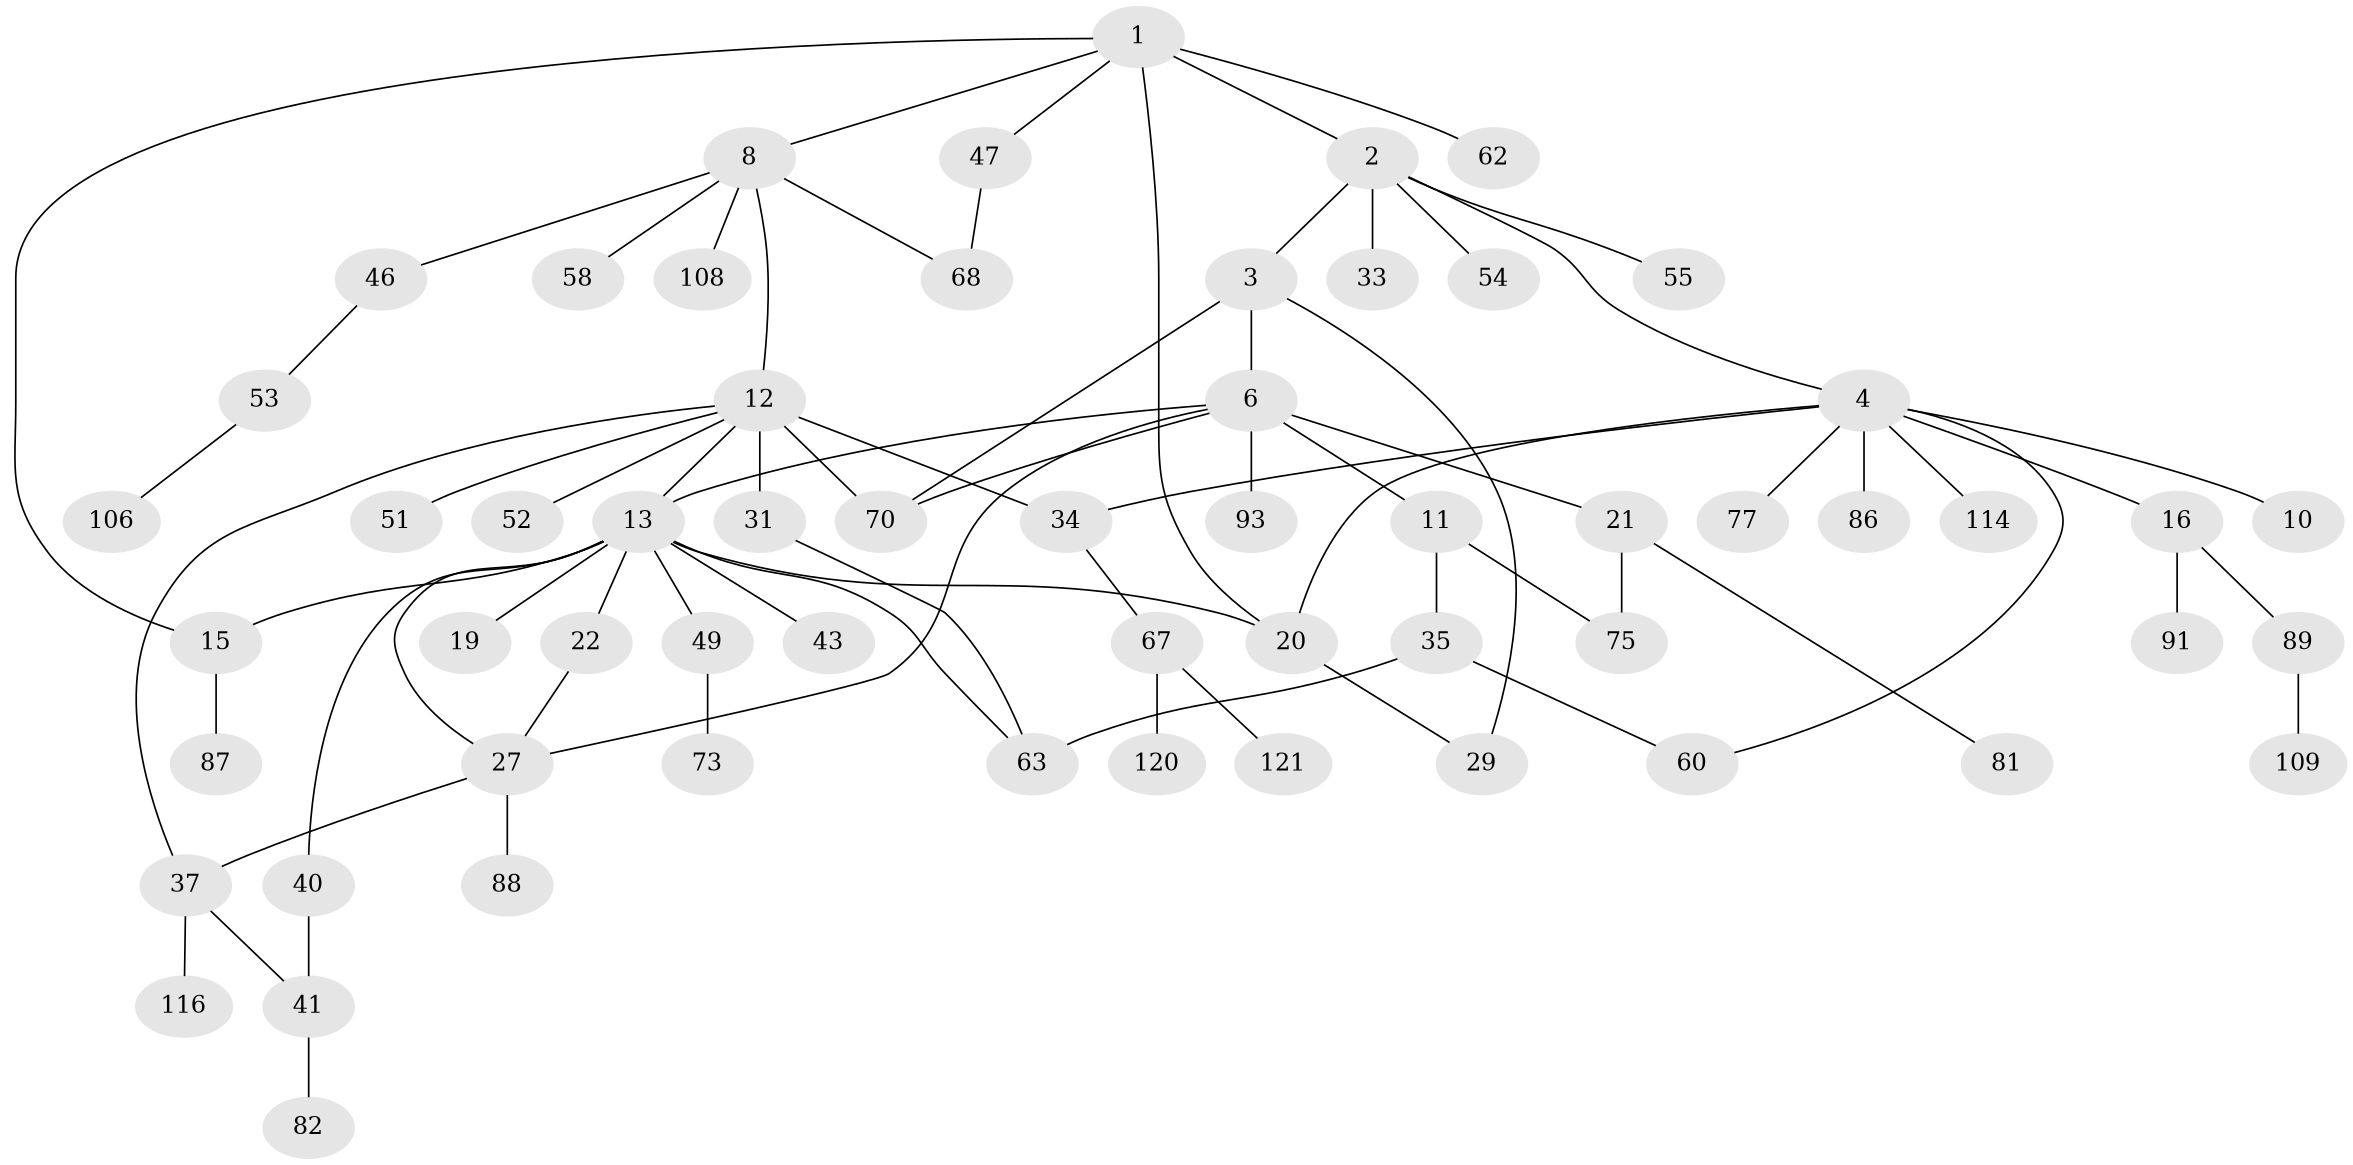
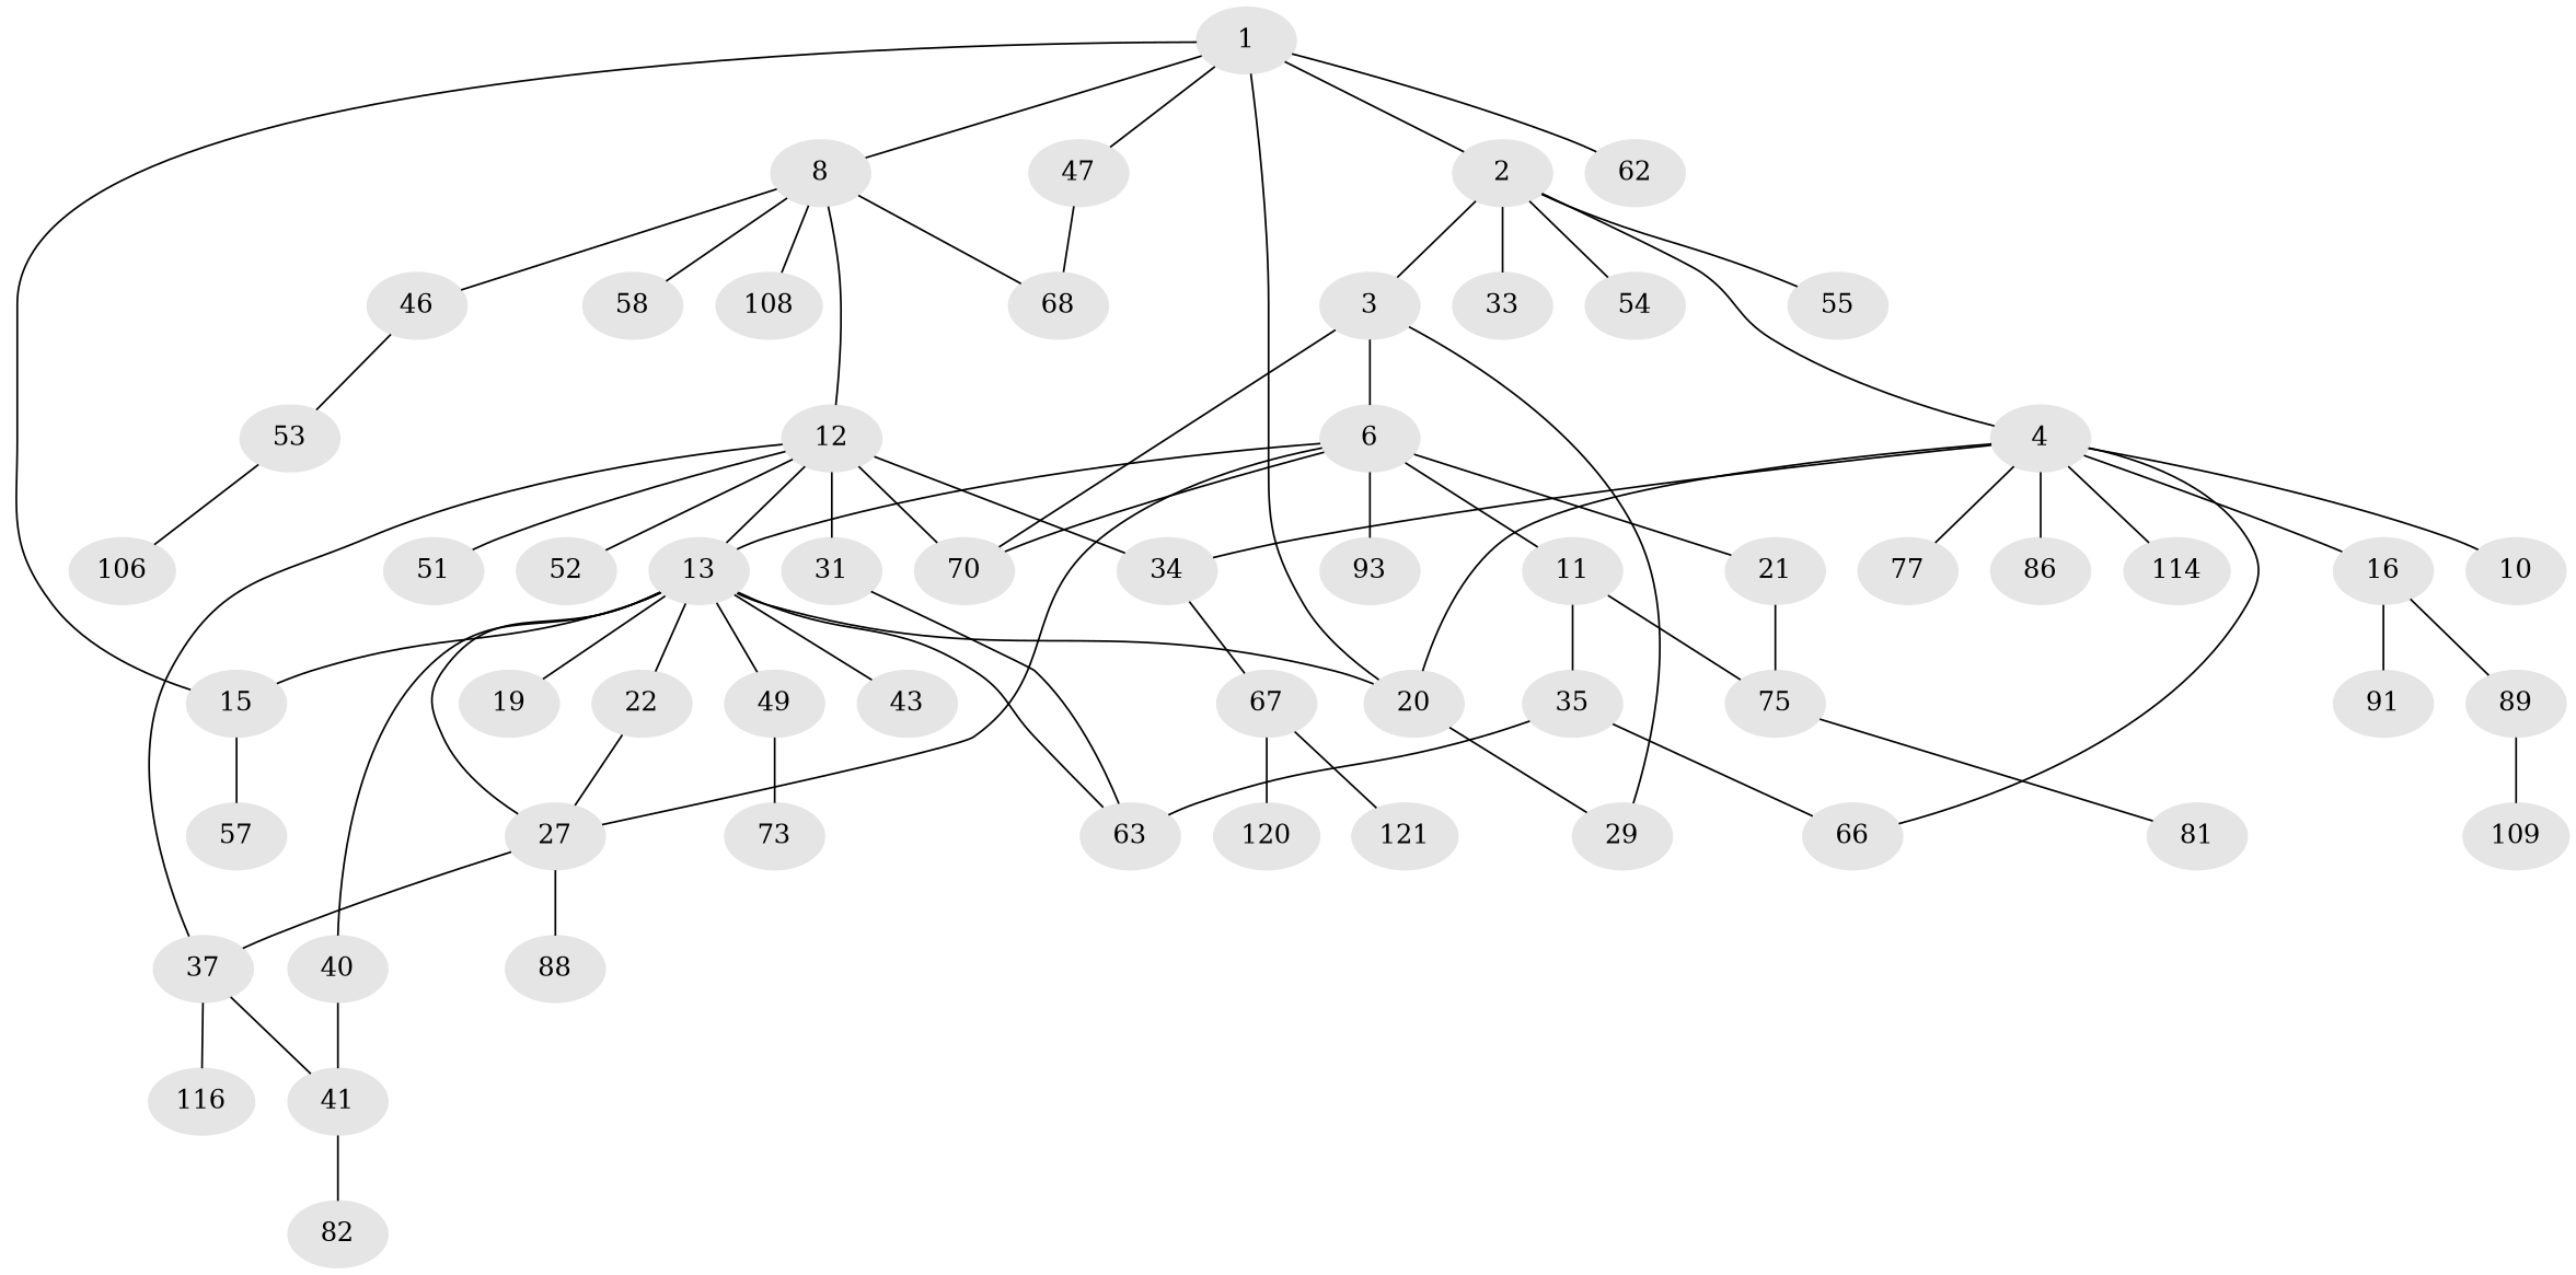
  graph {
    node [color=gray90 style=filled]
    1
    2
    8 [super="+14"]
    20 [super="+57"]
    47
    62
    15
    3
    4 [super="+5+56"]
    33 [super="+71"]
    54
    55
    12 [super="+44+92+26+107+83+45"]
    46
    58
    68
    108
    19 [super="+76+42+72"]
    n19 [label=29 super="+50+61"]
    6 [super="+65+9"]
    70 [super="+84"]
    10
    16
    34 [super="+103"]
-   60 [super="+79"]
+   60 [super="+79" label=66]
    77
    86
    114 [super="+115"]
    11 [super="+23"]
    13 [super="+17"]
    21 [super="+74+78"]
    27 [super="+28"]
    93
    89
    91
    67
    35 [super="+112+38"]
    75 [super="+122"]
    22 [super="+90"]
    40 [super="+100"]
    43
    49 [super="+66"]
    63
    81
    37 [super="+80"]
    88
    31
    51
    52 [super="+105"]
    53 [super="+59"]
    41 [super="+69"]
    116
-   87 [super="+102"]
+   87 [super="+102" label=57]
    73
    109
    120
    121
    82
    106 [super="+113"]
    1 -- 2
    1 -- 8
    1 -- 20
    1 -- 47
    1 -- 62
    1 -- 15
    2 -- 3
    2 -- 4
    2 -- 33
    2 -- 54
    2 -- 55
    8 -- 12
    8 -- 46
    8 -- 58
    8 -- 68
    8 -- 108
    20 -- n19
    47 -- 68
    15 -- 87
    3 -- n19
    3 -- 6
    3 -- 70
    4 -- 20
    4 -- 10
    4 -- 16
    4 -- 34
    4 -- 60
    4 -- 77
    4 -- 86
    4 -- 114
    12 -- 70
    12 -- 34
    12 -- 13
    12 -- 37
    12 -- 31 [weight=2]
    12 -- 51
    12 -- 52
    46 -- 53
    6 -- 70
    6 -- 11
    6 -- 13
    6 -- 21
    6 -- 27
    6 -- 93
    16 -- 89
    16 -- 91
    34 -- 67
    11 -- 35
    11 -- 75
    13 -- 20
    13 -- 15
    13 -- 19
    13 -- 27
    13 -- 22
    13 -- 40
    13 -- 43
    13 -- 49
    13 -- 63
    21 -- 75
-   21 -- 81
+   75 -- 81
    27 -- 37
    27 -- 88
    89 -- 109
    67 -- 120
    67 -- 121
    35 -- 60
    35 -- 63
    22 -- 27
    40 -- 41
    49 -- 73
    37 -- 41
    37 -- 116
    31 -- 63
    53 -- 106
    41 -- 82
  }
